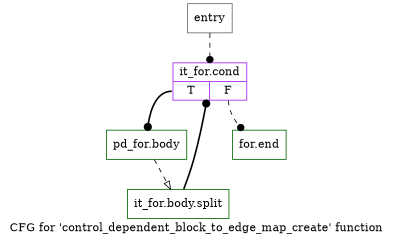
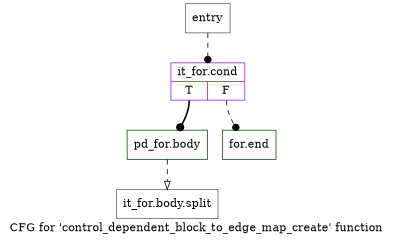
  digraph {
    label="CFG for 'control_dependent_block_to_edge_map_create' function"
    node [color=gray40 shape=record]
    edge [arrowhead=dot style=dashed]
    n1 [label="{entry}"]
    n2 [color=purple label="{it_for.cond|{<s0>T|<s1>F}}"]
    n3 [color=darkgreen label="{pd_for.body}"]
    n4 [color=darkgreen label="{for.end}"]
-   n5 [color=darkgreen label="{it_for.body.split}"]
+   n5 [label="{it_for.body.split}"]
    n1 -> n2
    n2 -> n3 [style=bold tailport=s0]
    n2 -> n4 [tailport=s1]
    n3 -> n5 [arrowhead=onormal]
-   n5 -> n2 [style=bold]
  }
